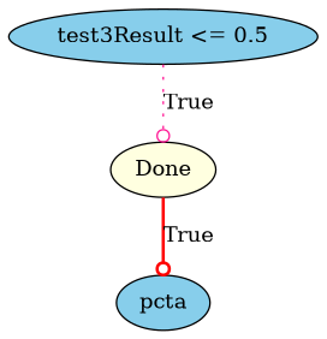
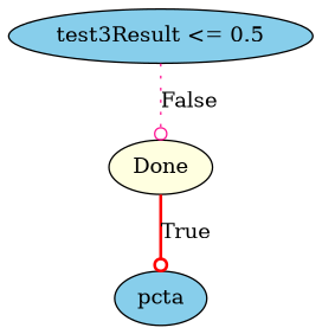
  digraph {
    node [fillcolor=skyblue style=filled]
    edge [arrowhead=odot]
    n1 [label="test3Result <= 0.5"]
    n2 [fillcolor=lightyellow label=Done]
    n3 [label=pcta]
-   n1 -> n2 [color=deeppink label=True style=dotted]
+   n1 -> n2 [color=deeppink label=False style=dotted]
    n2 -> n3 [color=red label=True style=bold]
  }
